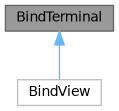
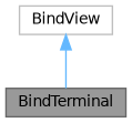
  digraph {
    node [fontname=Helvetica fontsize=10 shape=box style=filled]
    n1 [color=gray40 fillcolor=grey60 fontcolor=black height=0.2 label=BindTerminal width=0.4]
    n2 [color=grey75 fillcolor=white height=0.2 label=BindView width=0.4]
-   n1 -> n2 [color=steelblue1 dir=back fontname=Helvetica fontsize=10 labelfontname=Helvetica labelfontsize=10 style=solid]
+   n2 -> n1 [color=steelblue1 dir=back fontname=Helvetica fontsize=10 labelfontname=Helvetica labelfontsize=10 style=solid]
  }
